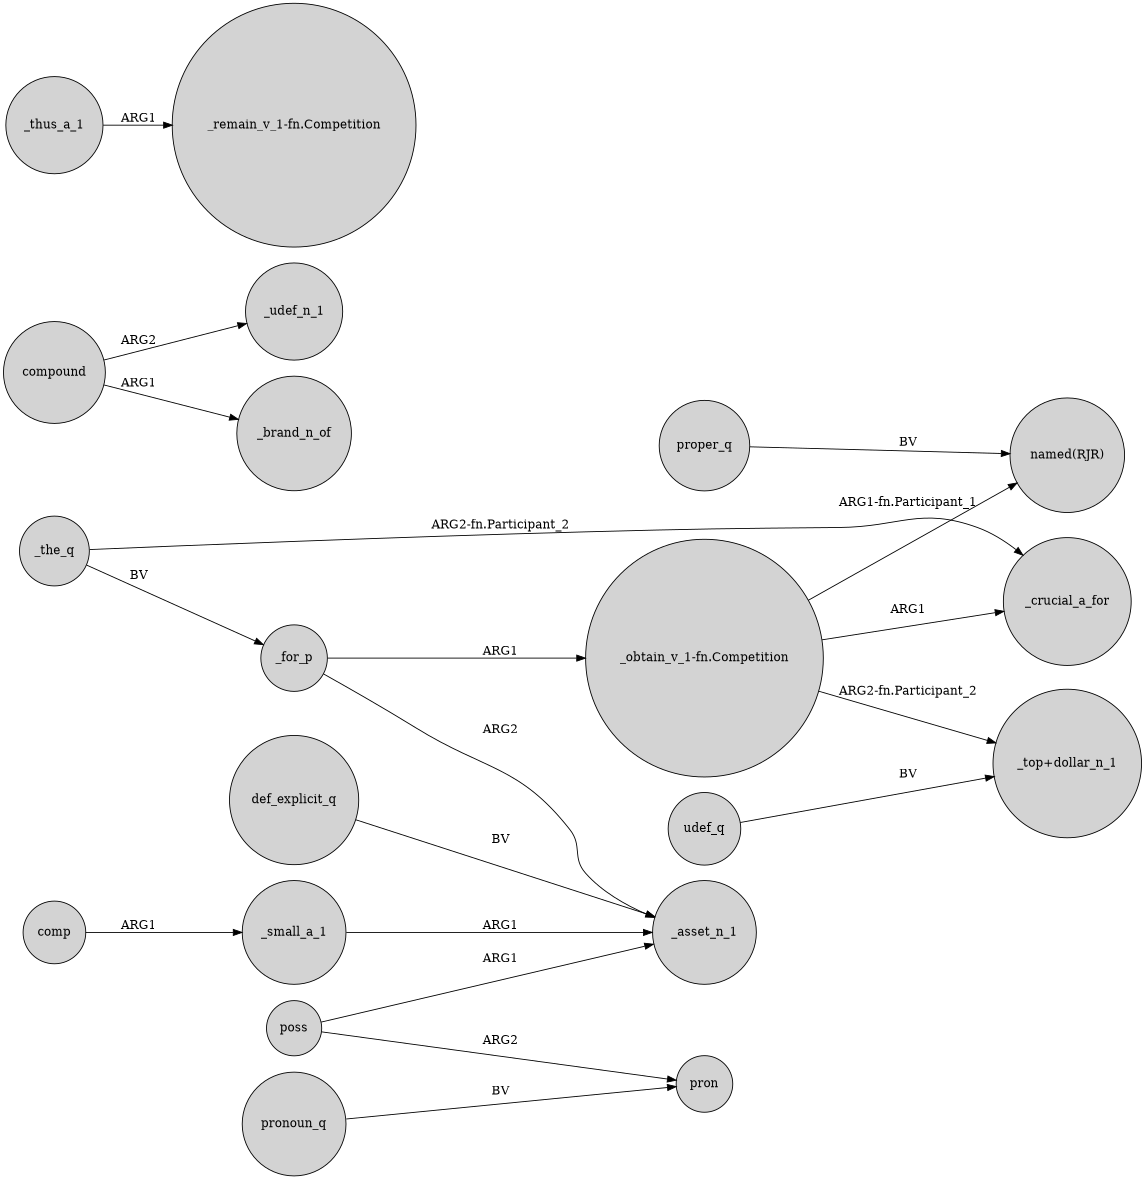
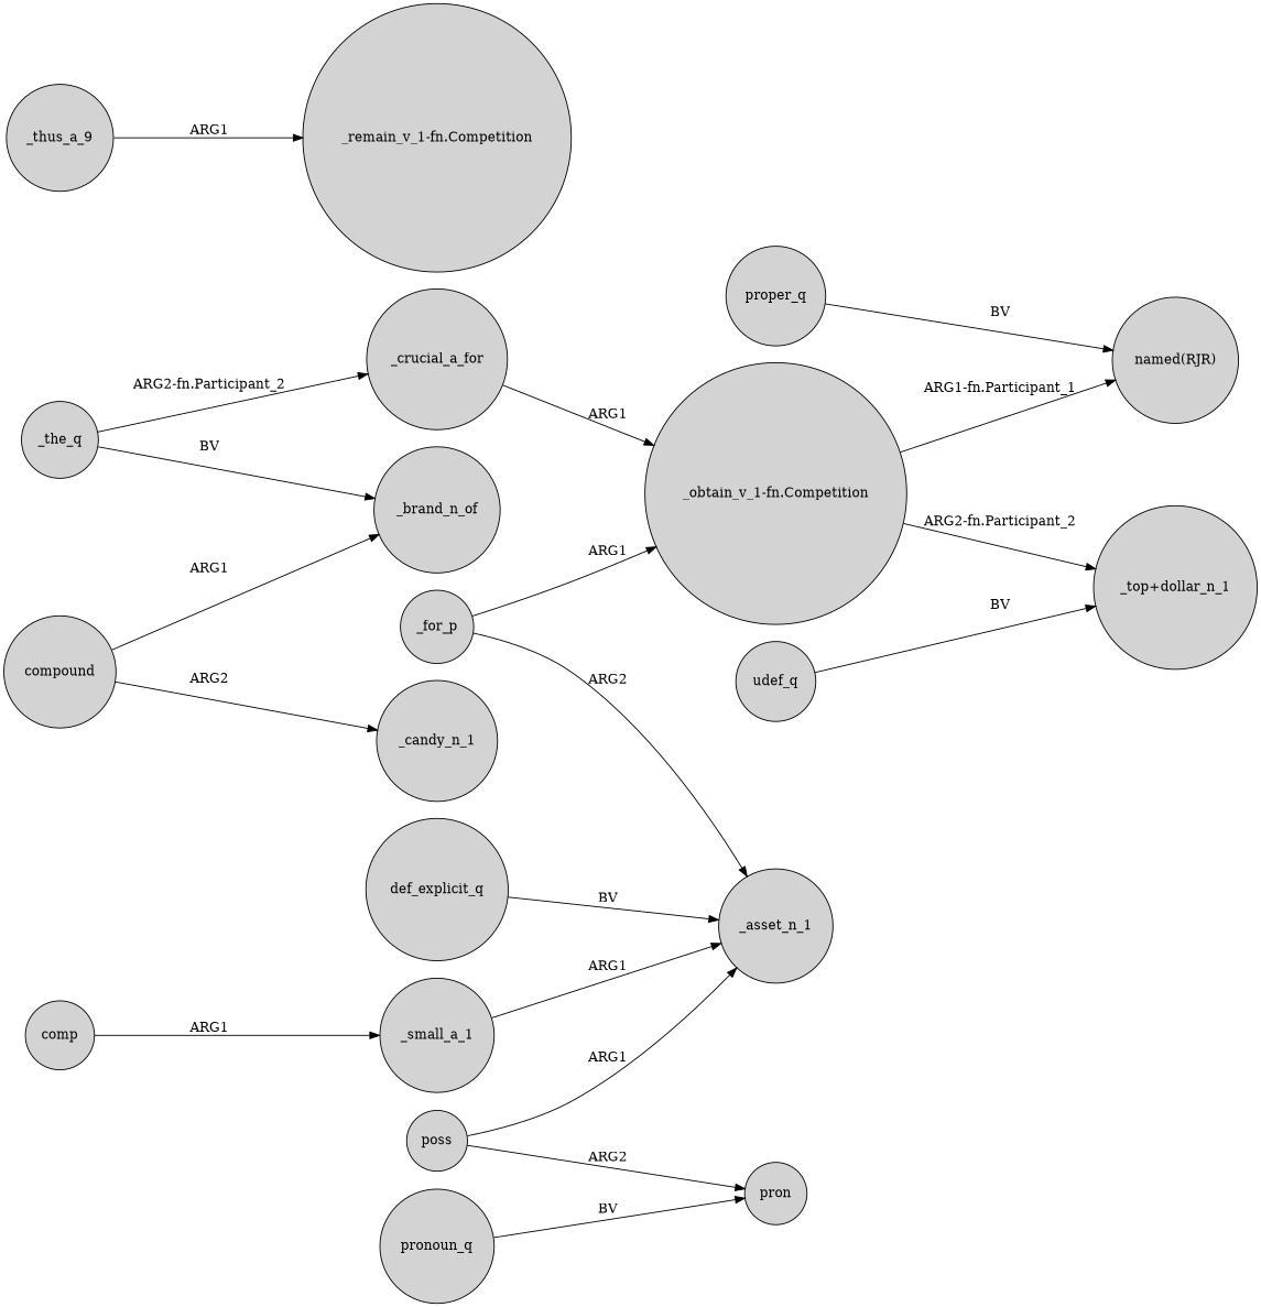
  digraph {
    fontname="DejaVu Serif"
    rankdir=LR
    node [fontname="DejaVu Serif" shape=circle style=filled]
    edge [fontname="DejaVu Serif"]
    _for_p
    "_obtain_v_1-fn.Competition"
    _asset_n_1
    "named(RJR)"
    "_top+dollar_n_1"
    proper_q
    compound
-   _candy_n_1 [label=_udef_n_1]
+   _candy_n_1
    _brand_n_of
    def_explicit_q
    poss
    pron
    _crucial_a_for
    pronoun_q
    _small_a_1
    comp
    udef_q
    _the_q
-   _thus_a_1
+   _thus_a_1 [label=_thus_a_9]
    "_remain_v_1-fn.Competition"
    _for_p -> "_obtain_v_1-fn.Competition" [label=ARG1]
    _for_p -> _asset_n_1 [label=ARG2]
    "_obtain_v_1-fn.Competition" -> "named(RJR)" [label="ARG1-fn.Participant_1"]
    "_obtain_v_1-fn.Competition" -> "_top+dollar_n_1" [label="ARG2-fn.Participant_2"]
    proper_q -> "named(RJR)" [label=BV]
    compound -> _candy_n_1 [label=ARG2]
    compound -> _brand_n_of [label=ARG1]
    def_explicit_q -> _asset_n_1 [label=BV]
    poss -> _asset_n_1 [label=ARG1]
    poss -> pron [label=ARG2]
-   "_obtain_v_1-fn.Competition" -> _crucial_a_for [label=ARG1]
+   _crucial_a_for -> "_obtain_v_1-fn.Competition" [label=ARG1]
    pronoun_q -> pron [label=BV]
    _small_a_1 -> _asset_n_1 [label=ARG1]
    comp -> _small_a_1 [label=ARG1]
    udef_q -> "_top+dollar_n_1" [label=BV]
-   _the_q -> _for_p [label=BV]
+   _the_q -> _brand_n_of [label=BV]
    _the_q -> _crucial_a_for [label="ARG2-fn.Participant_2"]
    _thus_a_1 -> "_remain_v_1-fn.Competition" [label=ARG1]
  }
